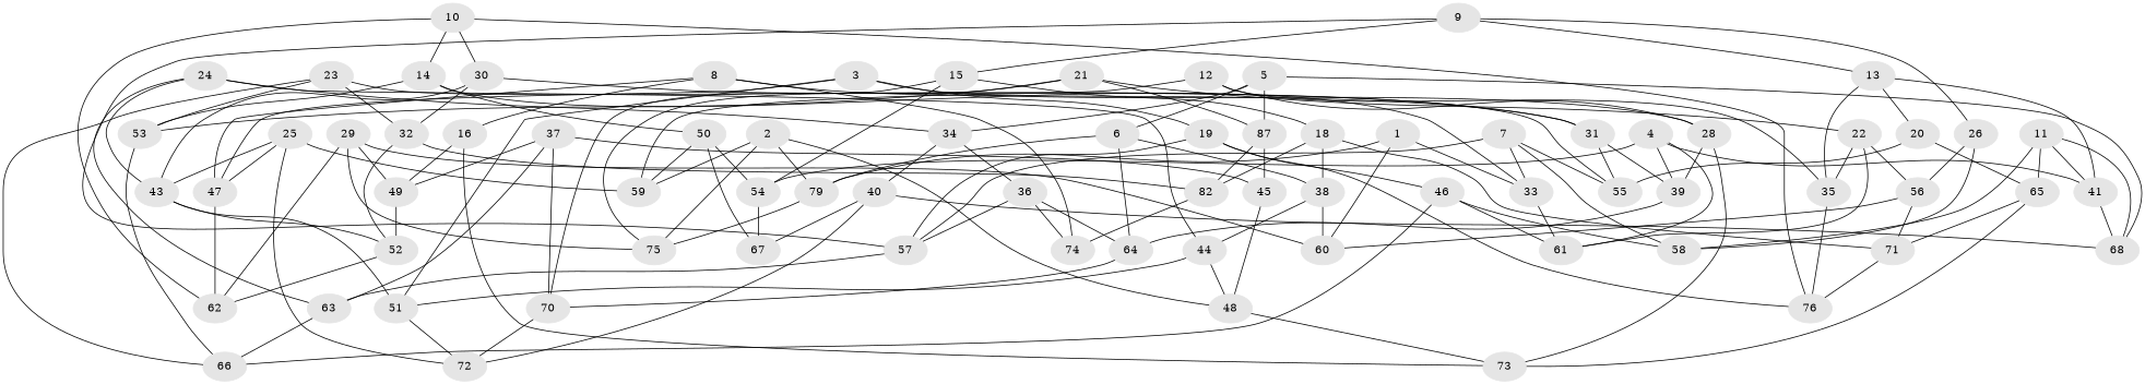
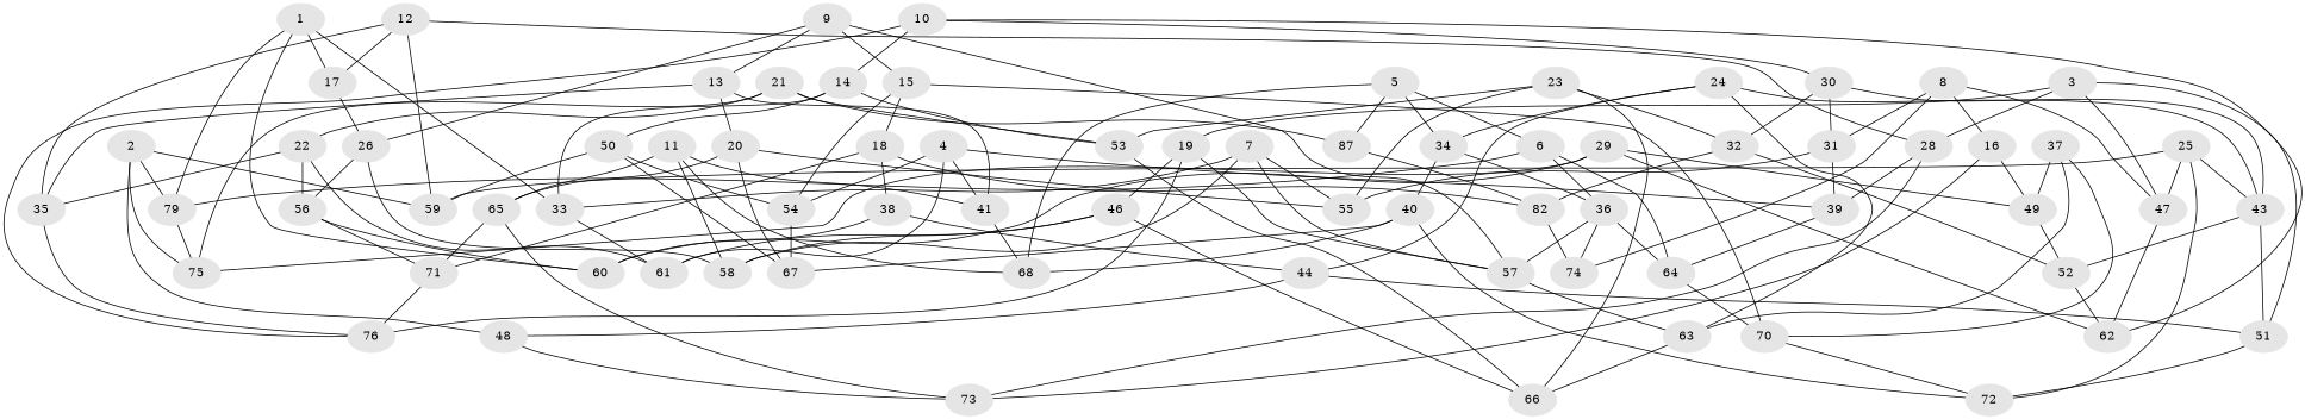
  graph {
    node [color=gray90 style=filled]
    1
+   17
    33
    60
    n5 [label=79]
    26
    61
    75
    2
    48
    59
    73
    3
    19
    28
    47
    51
    57
    76
    46
    39
    62
    72
    4
    41
    54
    64
    68
    67
    5
    6
    n32 [label=87]
    34
    38
    n35 [label=82]
-   45
    36
    40
    44
    70
    7
    55
    58
    63
    8
    16
    31
    74
    49
    9
    13
    15
    35
    20
    18
    56
    10
    14
    30
    50
    53
    32
    43
    11
    65
    71
    12
    66
    52
    21
    22
    23
    24
    25
    29
    37
+   1 -- 17
    1 -- 33
    1 -- 60
    1 -- n5
+   17 -- 26
    33 -- 61
    n5 -- 75
    26 -- 58
    26 -- 56
    2 -- n5
    2 -- 75
    2 -- 48
    2 -- 59
    48 -- 73
    3 -- 19
    3 -- 28
    3 -- 47
    3 -- 51
    19 -- 57
    19 -- 76
    19 -- 46
    28 -- 73
    28 -- 39
    47 -- 62
    51 -- 72
    57 -- 63
    46 -- 61
    46 -- 58
    46 -- 66
    39 -- 64
    4 -- 61
    4 -- 39
    4 -- 41
    4 -- 54
    41 -- 68
    54 -- 67
    64 -- 70
    5 -- 68
    5 -- 6
    5 -- n32
    5 -- 34
    6 -- n5
    6 -- 64
-   6 -- 38
+   6 -- 36
    n32 -- n35
-   n32 -- 45
    34 -- 36
    34 -- 40
    38 -- 60
    38 -- 44
    n35 -- 74
-   45 -- 48
    36 -- 57
    36 -- 64
    36 -- 74
    40 -- 72
    40 -- 68
    40 -- 67
    44 -- 48
    44 -- 51
    70 -- 72
    7 -- 33
    7 -- 57
    7 -- 55
    7 -- 58
    63 -- 66
    8 -- 47
    8 -- 16
    8 -- 31
    8 -- 74
    16 -- 73
    16 -- 49
    31 -- 39
    31 -- 55
    49 -- 52
    9 -- 26
    9 -- 57
    9 -- 13
    9 -- 15
    13 -- 41
    13 -- 35
    13 -- 20
    15 -- 54
    15 -- 70
    15 -- 18
    35 -- 76
+   20 -- 67
    20 -- 55
    20 -- 65
    18 -- 38
    18 -- n35
    18 -- 71
    56 -- 60
    56 -- 71
    10 -- 76
    10 -- 62
    10 -- 14
    10 -- 30
    14 -- 33
    14 -- 50
    14 -- 53
    30 -- 31
    30 -- 32
    30 -- 43
    50 -- 59
    50 -- 54
    50 -- 67
    53 -- 66
    32 -- n35
    32 -- 52
    43 -- 51
    43 -- 52
    11 -- 41
    11 -- 68
    11 -- 58
    11 -- 65
    65 -- 73
    65 -- 71
    71 -- 76
+   12 -- 17
    12 -- 59
    12 -- 28
    12 -- 35
    52 -- 62
    21 -- 75
    21 -- n32
    21 -- 53
    21 -- 22
    22 -- 61
    22 -- 35
    22 -- 56
    23 -- 55
    23 -- 53
    23 -- 32
    23 -- 66
    24 -- 34
    24 -- 44
    24 -- 63
    24 -- 43
    25 -- 59
    25 -- 47
    25 -- 72
    25 -- 43
    29 -- 60
    29 -- 75
    29 -- 62
    29 -- 49
-   37 -- 45
    37 -- 70
    37 -- 63
    37 -- 49
  }
